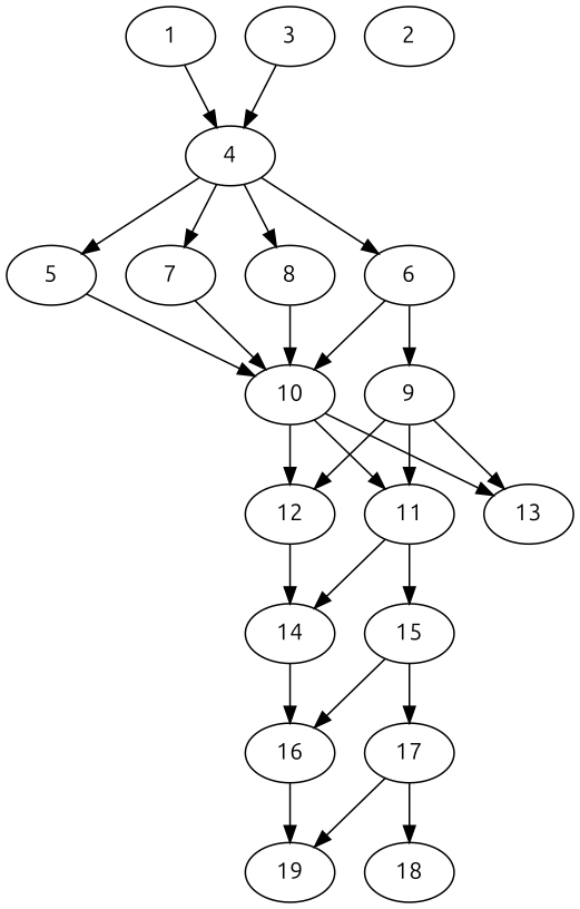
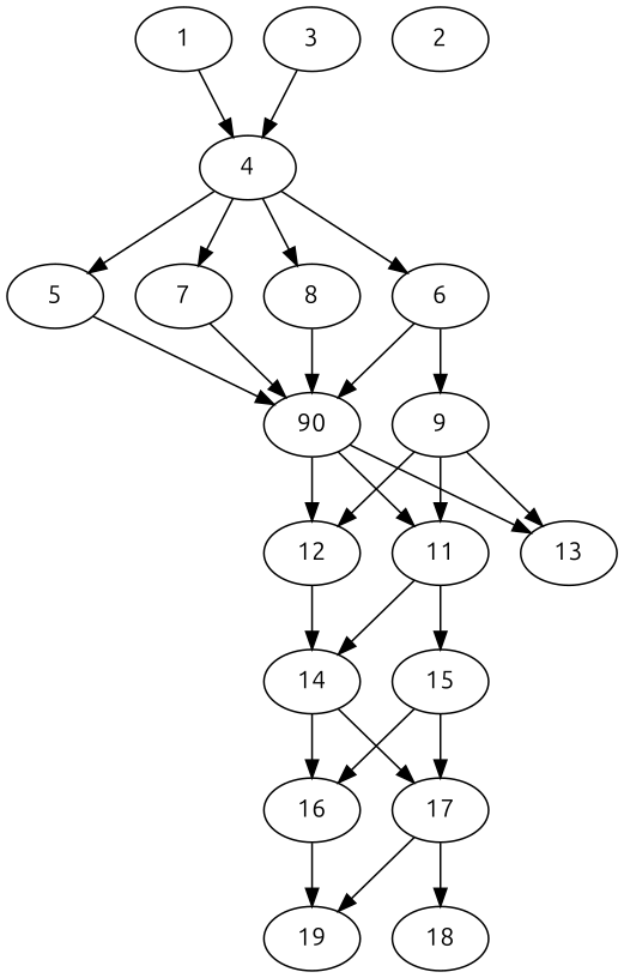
  digraph {
    fontname=Ubuntu
    node [alpha=0.04 fontname=Ubuntu]
    edge [fontname=Ubuntu]
    1 [alpha=0.00 expect_size=41156608]
    4 [alpha=0.07 expect_size=48336896]
    5 [alpha=0.12 expect_size=25593856]
    6 [expect_size=16918528]
    7 [alpha=0.07 expect_size=44875776]
    8 [alpha=0.08 expect_size=15976448]
-   10 [expect_size=22348800]
+   10 [expect_size=22348800 label=90]
    9 [alpha=0.19 expect_size=9262080]
    2 [alpha=0.18 expect_size=30613504]
    3 [alpha=0.06 expect_size=36640768]
    11 [alpha=0.18 expect_size=42578944]
    12 [alpha=0.11 expect_size=43364352]
    13 [alpha=0.20 expect_size=38280192]
    14 [alpha=0.08 expect_size=52342784]
    15 [expect_size=22623232]
    16 [alpha=0.06 expect_size=50608128]
    17 [alpha=0.13 expect_size=12922880]
    19 [alpha=0.20 expect_size=48290816]
    18 [alpha=0.14 expect_size=29430784]
    1 -> 4
    4 -> 5
    4 -> 6
    4 -> 7
    4 -> 8
    5 -> 10
    6 -> 10
    6 -> 9
    7 -> 10
    8 -> 10
    10 -> 11
    10 -> 12
    10 -> 13
    9 -> 11
    9 -> 12
    9 -> 13
    3 -> 4
    11 -> 14
    11 -> 15
    12 -> 14
    14 -> 16
+   14 -> 17
    15 -> 16
    15 -> 17
    16 -> 19
    17 -> 19
    17 -> 18
  }
